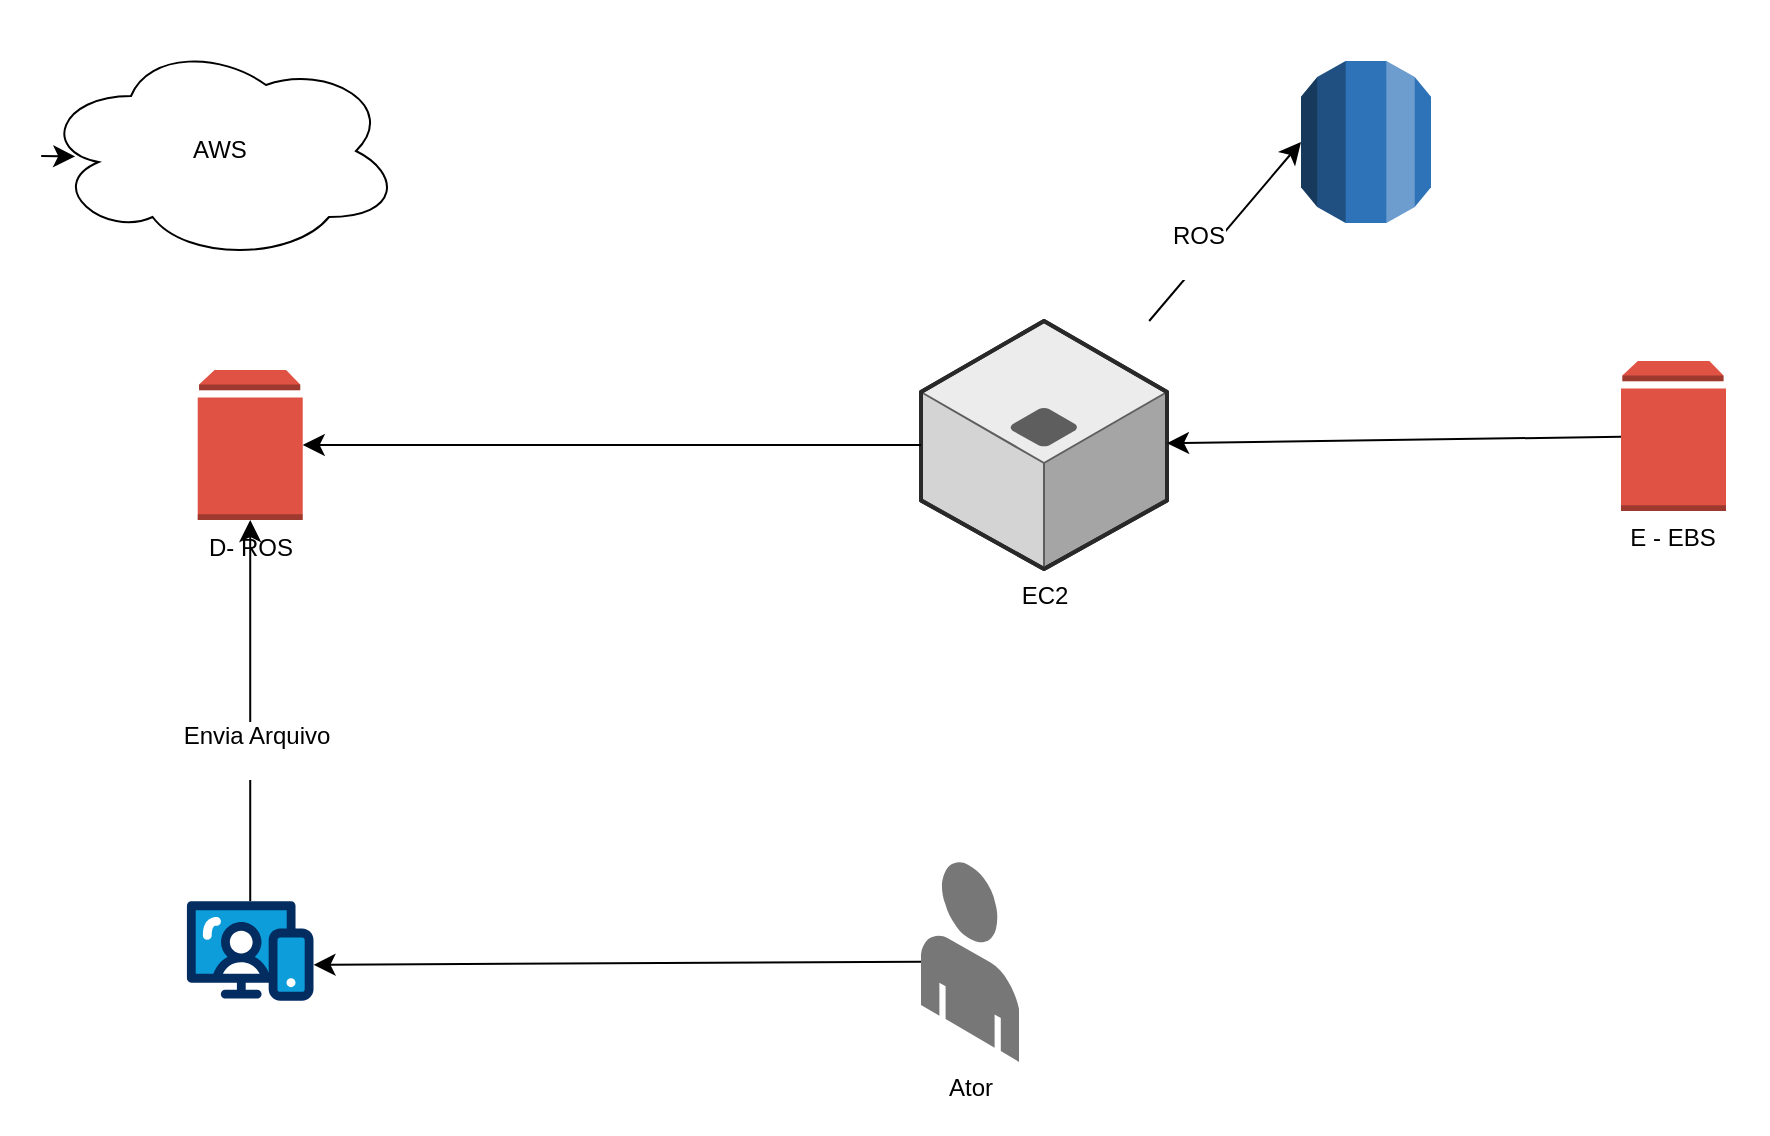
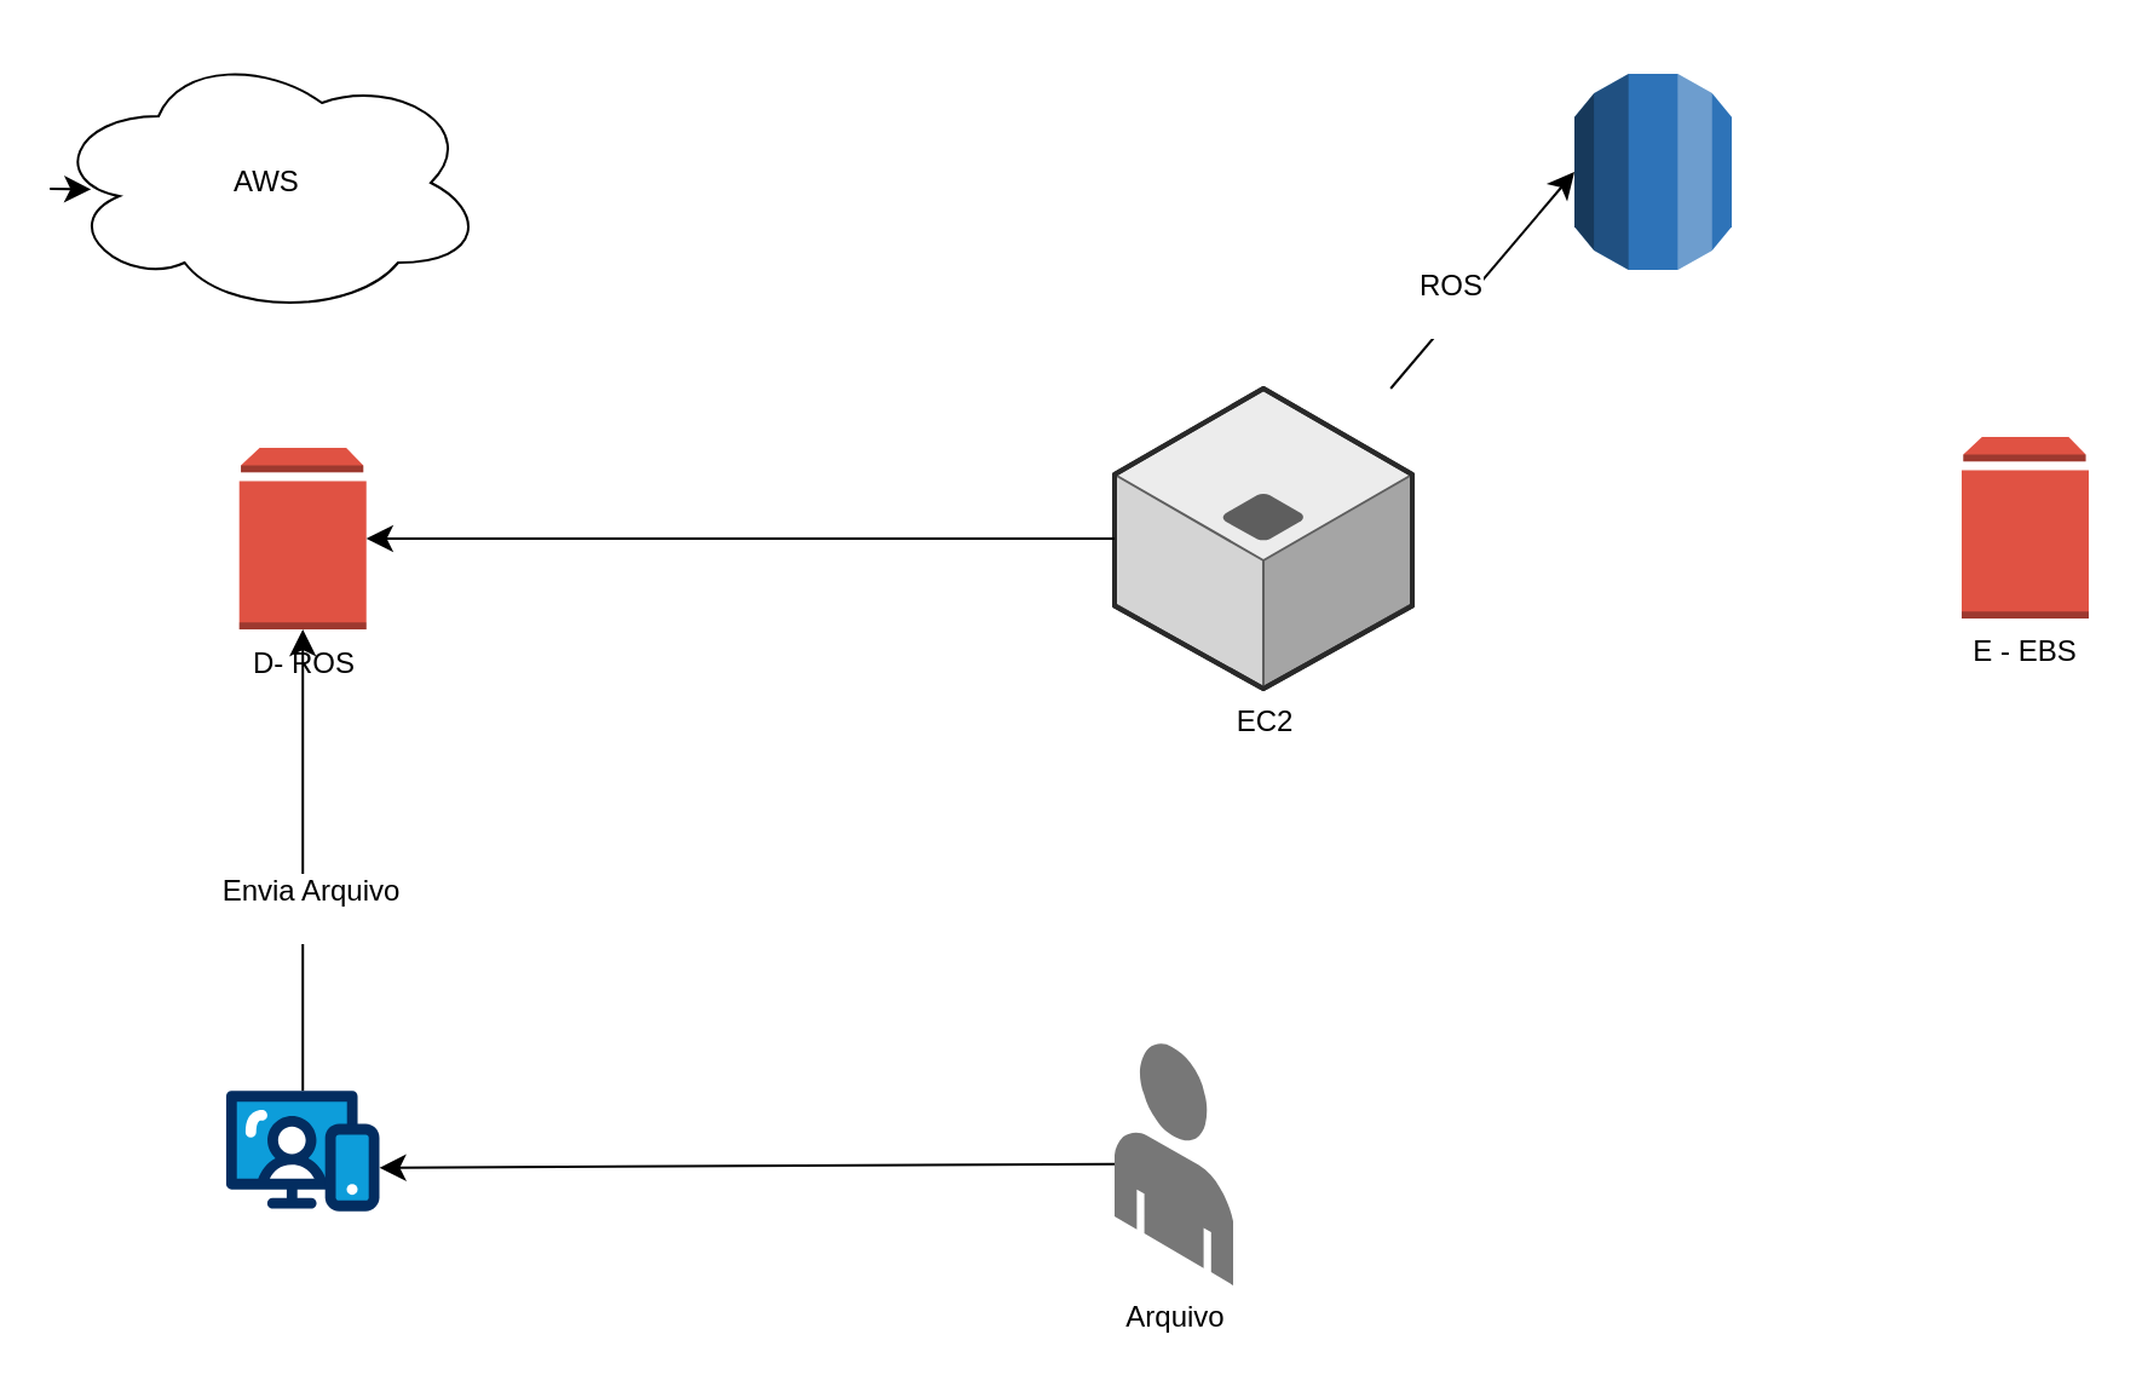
  <mxCell id="0" />
  <mxCell id="1" parent="0" />
  <mxCell id="2" value="AWS" style="ellipse;shape=cloud;whiteSpace=wrap;html=1;" vertex="1" parent="1"><mxGeometry x="20" y="20" width="180" height="110" as="geometry" /></mxCell>
  <mxCell id="3" value="D- ROS" style="outlineConnect=0;dashed=0;verticalLabelPosition=bottom;verticalAlign=top;align=center;html=1;shape=mxgraph.aws3.volume;fillColor=#E05243;gradientColor=none;" vertex="1" parent="1"><mxGeometry x="98.36" y="184.5" width="52.5" height="75" as="geometry" /></mxCell>
  <mxCell id="4" style="edgeStyle=none;curved=1;rounded=0;orthogonalLoop=1;jettySize=auto;html=1;fontSize=12;startSize=8;endSize=8;" edge="1" parent="1" source="6" target="3"><mxGeometry relative="1" as="geometry" /></mxCell>
  <mxCell id="5" value="Envia Arquivo&lt;div&gt;&lt;br&gt;&lt;/div&gt;" style="edgeLabel;html=1;align=center;verticalAlign=middle;resizable=0;points=[];fontSize=12;" vertex="1" connectable="0" parent="4"><mxGeometry x="-0.202" y="-2" relative="1" as="geometry"><mxPoint x="1" as="offset" /></mxGeometry></mxCell>
  <mxCell id="6" value="" style="verticalLabelPosition=bottom;aspect=fixed;html=1;shape=mxgraph.salesforce.web;fillColorStyles=fillColor2,fillColor3,fillColor4;fillColor2=#032d60;fillColor3=#0d9dda;fillColor4=#ffffff;fillColor=none;strokeColor=none;" vertex="1" parent="1"><mxGeometry x="92.96" y="450" width="63.29" height="50" as="geometry" /></mxCell>
- <mxCell id="7" value="Ator&lt;div&gt;&lt;br&gt;&lt;/div&gt;" style="verticalLabelPosition=bottom;html=1;verticalAlign=top;strokeWidth=1;align=center;outlineConnect=0;dashed=0;outlineConnect=0;shape=mxgraph.aws3d.end_user;strokeColor=none;fillColor=#777777;aspect=fixed;" vertex="1" parent="1"><mxGeometry x="460" y="430" width="49" height="100.46" as="geometry" /></mxCell>
+ <mxCell id="7" value="Arquivo&lt;div&gt;&lt;br&gt;&lt;/div&gt;" style="verticalLabelPosition=bottom;html=1;verticalAlign=top;strokeWidth=1;align=center;outlineConnect=0;dashed=0;outlineConnect=0;shape=mxgraph.aws3d.end_user;strokeColor=none;fillColor=#777777;aspect=fixed;" vertex="1" parent="1"><mxGeometry x="460" y="430" width="49" height="100.46" as="geometry" /></mxCell>
  <mxCell id="8" style="edgeStyle=none;curved=1;rounded=0;orthogonalLoop=1;jettySize=auto;html=1;entryX=1;entryY=0.639;entryDx=0;entryDy=0;entryPerimeter=0;fontSize=12;startSize=8;endSize=8;" edge="1" parent="1" source="7" target="6"><mxGeometry relative="1" as="geometry" /></mxCell>
  <mxCell id="9" value="EC2" style="verticalLabelPosition=bottom;html=1;verticalAlign=top;strokeWidth=1;align=center;outlineConnect=0;dashed=0;outlineConnect=0;shape=mxgraph.aws3d.application_server;fillColor=#ECECEC;strokeColor=#5E5E5E;aspect=fixed;strokeColor2=#292929;" vertex="1" parent="1"><mxGeometry x="460" y="160" width="123" height="124" as="geometry" /></mxCell>
  <mxCell id="10" style="edgeStyle=none;curved=1;rounded=0;orthogonalLoop=1;jettySize=auto;html=1;entryX=1;entryY=0.5;entryDx=0;entryDy=0;entryPerimeter=0;fontSize=12;startSize=8;endSize=8;" edge="1" parent="1" source="9" target="3"><mxGeometry relative="1" as="geometry" /></mxCell>
- <mxCell id="11" style="edgeStyle=none;curved=1;rounded=0;orthogonalLoop=1;jettySize=auto;html=1;fontSize=12;startSize=8;endSize=8;" edge="1" parent="1" source="12" target="9"><mxGeometry relative="1" as="geometry" /></mxCell>
  <mxCell id="12" value="E - EBS&lt;div&gt;&lt;br&gt;&lt;/div&gt;" style="outlineConnect=0;dashed=0;verticalLabelPosition=bottom;verticalAlign=top;align=center;html=1;shape=mxgraph.aws3.volume;fillColor=#E05243;gradientColor=none;" vertex="1" parent="1"><mxGeometry x="810" y="180" width="52.5" height="75" as="geometry" /></mxCell>
  <mxCell id="13" value="" style="outlineConnect=0;dashed=0;verticalLabelPosition=bottom;verticalAlign=top;align=center;html=1;shape=mxgraph.aws3.rds;fillColor=#2E73B8;gradientColor=none;" vertex="1" parent="1"><mxGeometry x="650" y="30" width="65" height="81" as="geometry" /></mxCell>
  <mxCell id="14" style="edgeStyle=none;curved=1;rounded=0;orthogonalLoop=1;jettySize=auto;html=1;entryX=0;entryY=0.5;entryDx=0;entryDy=0;entryPerimeter=0;fontSize=12;startSize=8;endSize=8;" edge="1" parent="1" source="9" target="13"><mxGeometry relative="1" as="geometry" /></mxCell>
  <mxCell id="15" value="ROS&lt;div&gt;&lt;br&gt;&lt;/div&gt;" style="edgeLabel;html=1;align=center;verticalAlign=middle;resizable=0;points=[];fontSize=12;" vertex="1" connectable="0" parent="14"><mxGeometry x="-0.268" y="4" relative="1" as="geometry"><mxPoint as="offset" /></mxGeometry></mxCell>
  <mxCell id="16" style="edgeStyle=none;curved=1;rounded=0;orthogonalLoop=1;jettySize=auto;html=1;entryX=0.095;entryY=0.525;entryDx=0;entryDy=0;entryPerimeter=0;fontSize=12;startSize=8;endSize=8;" edge="1" parent="1" source="2" target="2"><mxGeometry relative="1" as="geometry" /></mxCell>
